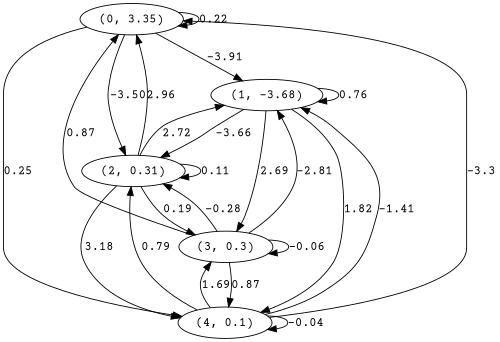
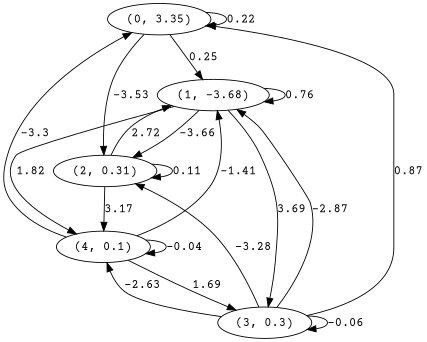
  digraph {
    fontname="Courier Prime"
    node [fontname="Courier Prime"]
    edge [fontname="Courier Prime"]
    n1 [label="(0, 3.35)"]
    n2 [label="(1, -3.68)"]
    n3 [label="(2, 0.31)"]
    n4 [label="(4, 0.1)"]
    n5 [label="(3, 0.3)"]
    n1 -> n1 [label=0.22]
-   n1 -> n2 [label=-3.91]
-   n1 -> n3 [label=-3.50]
-   n1 -> n4 [label=0.25]
+   n1 -> n2 [label=0.25]
+   n1 -> n3 [label=-3.53]
    n2 -> n2 [label=0.76]
    n2 -> n3 [label=-3.66]
    n2 -> n4 [label=1.82]
-   n2 -> n5 [label=2.69]
-   n3 -> n1 [label=2.96]
+   n2 -> n5 [label=3.69]
    n3 -> n2 [label=2.72]
    n3 -> n3 [label=0.11]
-   n3 -> n4 [label=3.18]
-   n3 -> n5 [label=0.19]
+   n3 -> n4 [label=3.17]
    n4 -> n1 [label=-3.3]
    n4 -> n2 [label=-1.41]
-   n4 -> n3 [label=0.79]
    n4 -> n4 [label=-0.04]
    n4 -> n5 [label=1.69]
    n5 -> n1 [label=0.87]
-   n5 -> n2 [label=-2.81]
-   n5 -> n3 [label=-0.28]
-   n5 -> n4 [label=0.87]
+   n5 -> n2 [label=-2.87]
+   n5 -> n3 [label=-3.28]
+   n5 -> n4 [label=-2.63]
    n5 -> n5 [label=-0.06]
  }
